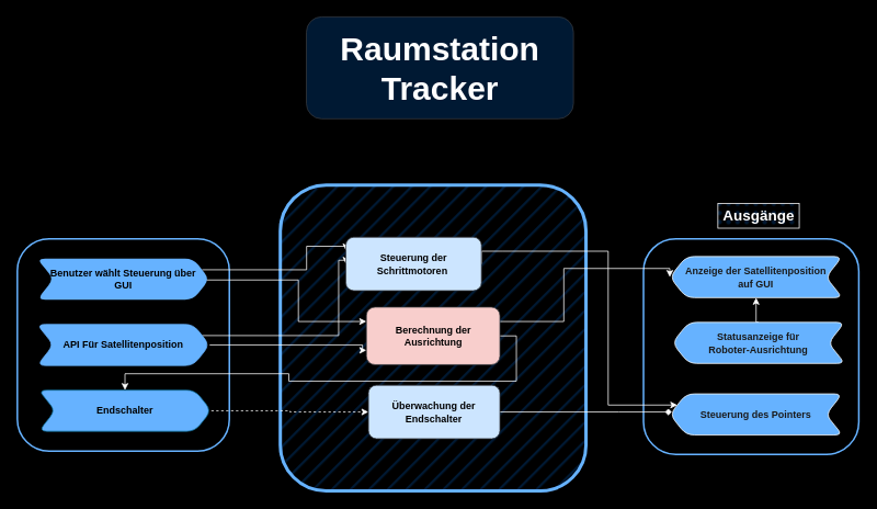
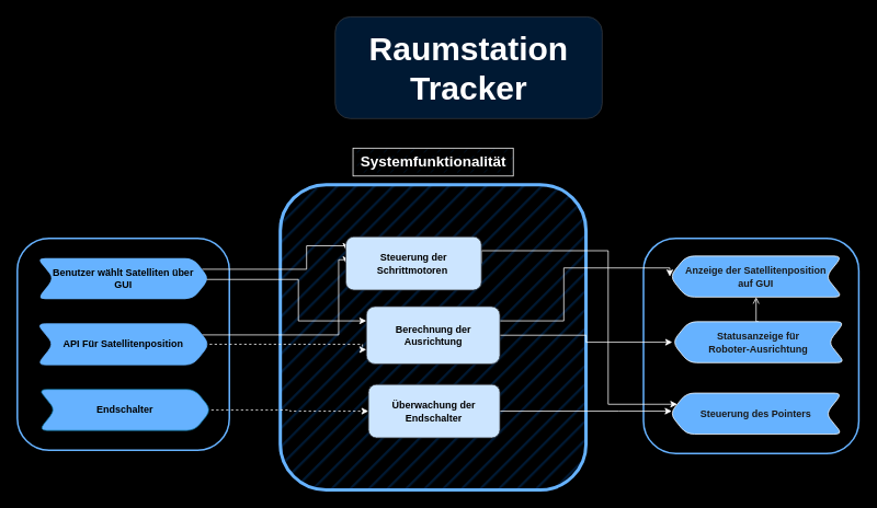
  <mxCell id="0" />
  <mxCell id="1" parent="0" />
- <mxCell id="3" value="&lt;font color=&quot;#ffffff&quot; style=&quot;font-size: 18px;&quot;&gt;&lt;b&gt;Ausgänge&lt;/b&gt;&lt;/font&gt;" style="text;html=1;strokeColor=#FFFFFF;fillColor=#001933;align=center;verticalAlign=middle;whiteSpace=wrap;rounded=0;fontColor=#1A1A1A;labelBackgroundColor=none;strokeWidth=1;fillStyle=dots;" parent="1" vertex="1"><mxGeometry x="872.5" y="247" width="99" height="30" as="geometry" /></mxCell>
- <mxCell id="4" value="&lt;font color=&quot;#ffffff&quot; style=&quot;font-size: 40px;&quot;&gt;Raumstation&lt;br&gt;Tracker&lt;/font&gt;" style="text;strokeColor=#36393d;fillColor=#001933;html=1;fontSize=24;fontStyle=1;verticalAlign=middle;align=center;labelBackgroundColor=none;rounded=1;glass=0;shadow=1;fillStyle=auto;" parent="1" vertex="1"><mxGeometry x="371.75" y="20" width="325" height="124" as="geometry" /></mxCell>
+ <mxCell id="2" value="&lt;b&gt;&lt;font color=&quot;#ffffff&quot; style=&quot;font-size: 18px;&quot;&gt;Systemfunktionalität&lt;/font&gt;&lt;/b&gt;" style="text;html=1;align=center;verticalAlign=middle;resizable=0;points=[];autosize=1;strokeColor=#FFFFFF;fillColor=#001933;fontColor=#1A1A1A;labelBackgroundColor=none;fillStyle=dashed;" parent="1" vertex="1"><mxGeometry x="428.5" y="180" width="195" height="34" as="geometry" /></mxCell>
+ <mxCell id="4" value="&lt;font color=&quot;#ffffff&quot; style=&quot;font-size: 40px;&quot;&gt;Raumstation&lt;br&gt;Tracker&lt;/font&gt;" style="text;strokeColor=#36393d;fillColor=#001933;html=1;fontSize=24;fontStyle=1;verticalAlign=middle;align=center;labelBackgroundColor=none;rounded=1;glass=0;shadow=1;fillStyle=auto;" parent="1" vertex="1"><mxGeometry x="406.75" y="20" width="325" height="124" as="geometry" /></mxCell>
  <mxCell id="5" value="" style="whiteSpace=wrap;html=1;aspect=fixed;rounded=1;glass=0;shadow=1;fillColor=#000000;labelBackgroundColor=none;perimeterSpacing=3;strokeWidth=2;strokeColor=#66B2FF;fillStyle=auto;" parent="1" vertex="1"><mxGeometry x="20" y="290" width="258" height="258" as="geometry" /></mxCell>
  <mxCell id="6" value="" style="whiteSpace=wrap;html=1;aspect=fixed;rounded=1;glass=0;shadow=1;fillColor=#001933;strokeColor=#66B2FF;labelBackgroundColor=none;fontColor=#ffffff;strokeWidth=4;fillStyle=hatch;" parent="1" vertex="1"><mxGeometry x="340" y="224.5" width="372" height="372" as="geometry" /></mxCell>
  <mxCell id="7" value="" style="whiteSpace=wrap;html=1;aspect=fixed;rounded=1;glass=0;shadow=1;fillColor=#000000;fontColor=#ffffff;strokeColor=#66B2FF;labelBackgroundColor=none;strokeWidth=2;" parent="1" vertex="1"><mxGeometry x="782" y="290" width="262" height="262" as="geometry" /></mxCell>
  <mxCell id="8" style="edgeStyle=orthogonalEdgeStyle;rounded=0;orthogonalLoop=1;jettySize=auto;html=1;exitX=1;exitY=0.25;exitDx=0;exitDy=0;entryX=0;entryY=0.25;entryDx=0;entryDy=0;strokeColor=#FFFFFF;fontColor=#FFFFFF;" parent="1" source="10" target="17" edge="1"><mxGeometry relative="1" as="geometry"><Array as="points"><mxPoint x="372" y="328" /><mxPoint x="372" y="299" /></Array></mxGeometry></mxCell>
  <mxCell id="9" style="edgeStyle=orthogonalEdgeStyle;rounded=0;orthogonalLoop=1;jettySize=auto;html=1;entryX=0;entryY=0.25;entryDx=0;entryDy=0;strokeColor=#FFFFFF;fontColor=#FFFFFF;" parent="1" target="20" edge="1"><mxGeometry relative="1" as="geometry"><mxPoint x="242" y="339" as="sourcePoint" /><Array as="points"><mxPoint x="362" y="340" /><mxPoint x="362" y="390" /></Array></mxGeometry></mxCell>
- <mxCell id="10" value="&lt;b&gt;Benutzer wählt Steuerung über&lt;br&gt;GUI&lt;/b&gt;" style="shape=step;perimeter=stepPerimeter;whiteSpace=wrap;html=1;fixedSize=1;labelBackgroundColor=none;rounded=1;fillColor=#66B2FF;strokeColor=#36393d;strokeWidth=0;" parent="1" vertex="1"><mxGeometry x="44" y="314" width="210" height="50" as="geometry" /></mxCell>
- <mxCell id="11" style="edgeStyle=orthogonalEdgeStyle;rounded=0;orthogonalLoop=1;jettySize=auto;html=1;entryX=0;entryY=0.75;entryDx=0;entryDy=0;strokeColor=#FFFFFF;fontColor=#FFFFFF;" parent="1" source="13" target="20" edge="1"><mxGeometry relative="1" as="geometry"><Array as="points"><mxPoint x="440" y="419" /></Array></mxGeometry></mxCell>
+ <mxCell id="10" value="&lt;b&gt;Benutzer wählt Satelliten über&lt;br&gt;GUI&lt;/b&gt;" style="shape=step;perimeter=stepPerimeter;whiteSpace=wrap;html=1;fixedSize=1;labelBackgroundColor=none;rounded=1;fillColor=#66B2FF;strokeColor=#36393d;strokeWidth=0;" parent="1" vertex="1"><mxGeometry x="44" y="314" width="210" height="50" as="geometry" /></mxCell>
+ <mxCell id="11" style="edgeStyle=orthogonalEdgeStyle;rounded=0;orthogonalLoop=1;jettySize=auto;html=1;entryX=0;entryY=0.75;entryDx=0;entryDy=0;strokeColor=#FFFFFF;fontColor=#FFFFFF;dashed=1;" parent="1" source="13" target="20" edge="1"><mxGeometry relative="1" as="geometry"><Array as="points"><mxPoint x="440" y="419" /></Array></mxGeometry></mxCell>
  <mxCell id="12" style="edgeStyle=orthogonalEdgeStyle;rounded=0;orthogonalLoop=1;jettySize=auto;html=1;exitX=1;exitY=0.25;exitDx=0;exitDy=0;entryX=0;entryY=0.5;entryDx=0;entryDy=0;strokeColor=#FFFFFF;fontColor=#FFFFFF;" parent="1" source="13" target="17" edge="1"><mxGeometry relative="1" as="geometry"><Array as="points"><mxPoint x="411" y="408" /><mxPoint x="411" y="316" /></Array></mxGeometry></mxCell>
  <mxCell id="13" value="&lt;b&gt;API Für Satellitenposition&lt;/b&gt;" style="shape=step;perimeter=stepPerimeter;whiteSpace=wrap;html=1;fixedSize=1;labelBackgroundColor=none;rounded=1;fillColor=#66B2FF;strokeColor=#66B2FF;" parent="1" vertex="1"><mxGeometry x="44" y="394" width="210" height="50" as="geometry" /></mxCell>
  <mxCell id="14" style="edgeStyle=orthogonalEdgeStyle;rounded=0;orthogonalLoop=1;jettySize=auto;html=1;exitX=1;exitY=0.5;exitDx=0;exitDy=0;entryX=0;entryY=0.5;entryDx=0;entryDy=0;strokeColor=#FFFFFF;fontColor=#FFFFFF;dashed=1;" parent="1" source="15" target="22" edge="1"><mxGeometry relative="1" as="geometry" /></mxCell>
  <mxCell id="15" value="&lt;b&gt;Endschalter&lt;/b&gt;" style="shape=step;perimeter=stepPerimeter;whiteSpace=wrap;html=1;fixedSize=1;labelBackgroundColor=none;rounded=1;fillColor=#66B2FF;strokeColor=#10739e;" parent="1" vertex="1"><mxGeometry x="46" y="474" width="210" height="50" as="geometry" /></mxCell>
  <mxCell id="16" style="edgeStyle=orthogonalEdgeStyle;rounded=0;orthogonalLoop=1;jettySize=auto;html=1;exitX=1;exitY=0.5;exitDx=0;exitDy=0;entryX=1;entryY=0.75;entryDx=0;entryDy=0;strokeColor=#FFFFFF;fontColor=#FFFFFF;" parent="1" source="17" target="26" edge="1"><mxGeometry relative="1" as="geometry"><Array as="points"><mxPoint x="610" y="305" /><mxPoint x="739" y="305" /><mxPoint x="739" y="482" /></Array></mxGeometry></mxCell>
  <mxCell id="17" value="&lt;b&gt;Steuerung der Schrittmotoren&amp;nbsp;&lt;/b&gt;" style="rounded=1;whiteSpace=wrap;html=1;labelBackgroundColor=none;fillColor=#CCE5FF;strokeColor=#36393d;" parent="1" vertex="1"><mxGeometry x="419.75" y="288" width="165" height="65" as="geometry" /></mxCell>
- <mxCell id="18" style="edgeStyle=orthogonalEdgeStyle;rounded=0;orthogonalLoop=1;jettySize=auto;html=1;exitX=1;exitY=0.5;exitDx=0;exitDy=0;strokeColor=#FFFFFF;fontColor=#FFFFFF;" parent="1" source="20" target="15" edge="1"><mxGeometry relative="1" as="geometry" /></mxCell>
+ <mxCell id="18" style="edgeStyle=orthogonalEdgeStyle;rounded=0;orthogonalLoop=1;jettySize=auto;html=1;exitX=1;exitY=0.5;exitDx=0;exitDy=0;strokeColor=#FFFFFF;fontColor=#FFFFFF;" parent="1" source="20" target="25" edge="1"><mxGeometry relative="1" as="geometry" /></mxCell>
  <mxCell id="19" style="edgeStyle=orthogonalEdgeStyle;rounded=0;orthogonalLoop=1;jettySize=auto;html=1;exitX=1;exitY=0.25;exitDx=0;exitDy=0;entryX=1;entryY=0.5;entryDx=0;entryDy=0;strokeColor=#FFFFFF;fontColor=#FFFFFF;" parent="1" source="20" target="23" edge="1"><mxGeometry relative="1" as="geometry"><Array as="points"><mxPoint x="685" y="390" /><mxPoint x="685" y="326" /></Array></mxGeometry></mxCell>
- <mxCell id="20" value="&lt;b&gt;Berechnung der Ausrichtung&lt;/b&gt;" style="rounded=1;whiteSpace=wrap;html=1;labelBackgroundColor=none;fillColor=#f8cecc;strokeColor=#36393d;" parent="1" vertex="1"><mxGeometry x="444.75" y="373" width="162.5" height="70" as="geometry" /></mxCell>
- <mxCell id="21" style="edgeStyle=orthogonalEdgeStyle;rounded=0;orthogonalLoop=1;jettySize=auto;html=1;exitX=1;exitY=0.5;exitDx=0;exitDy=0;strokeColor=#FFFFFF;fontColor=#FFFFFF;endArrow=diamond;" parent="1" source="22" target="26" edge="1"><mxGeometry relative="1" as="geometry"><Array as="points"><mxPoint x="752" y="500" /><mxPoint x="752" y="500" /></Array></mxGeometry></mxCell>
+ <mxCell id="20" value="&lt;b&gt;Berechnung der Ausrichtung&lt;/b&gt;" style="rounded=1;whiteSpace=wrap;html=1;labelBackgroundColor=none;fillColor=#cce5ff;strokeColor=#36393d;" parent="1" vertex="1"><mxGeometry x="444.75" y="373" width="162.5" height="70" as="geometry" /></mxCell>
+ <mxCell id="21" style="edgeStyle=orthogonalEdgeStyle;rounded=0;orthogonalLoop=1;jettySize=auto;html=1;exitX=1;exitY=0.5;exitDx=0;exitDy=0;strokeColor=#FFFFFF;fontColor=#FFFFFF;" parent="1" source="22" target="26" edge="1"><mxGeometry relative="1" as="geometry"><Array as="points"><mxPoint x="752" y="500" /><mxPoint x="752" y="500" /></Array></mxGeometry></mxCell>
  <mxCell id="22" value="&lt;b&gt;Überwachung der Endschalter&lt;/b&gt;" style="rounded=1;whiteSpace=wrap;html=1;labelBackgroundColor=none;fillColor=#cce5ff;strokeColor=#36393d;" parent="1" vertex="1"><mxGeometry x="447.25" y="468" width="160" height="65" as="geometry" /></mxCell>
  <mxCell id="23" value="&lt;b&gt;Anzeige der Satellitenposition &lt;br&gt;auf GUI&lt;/b&gt;" style="shape=step;perimeter=stepPerimeter;whiteSpace=wrap;html=1;fixedSize=1;direction=west;labelBackgroundColor=none;rounded=1;fillColor=#66B2FF;strokeColor=#FFFFFF;fontColor=#1A1A1A;" parent="1" vertex="1"><mxGeometry x="814" y="311.5" width="210" height="50" as="geometry" /></mxCell>
- <mxCell id="24" style="edgeStyle=orthogonalEdgeStyle;rounded=0;orthogonalLoop=1;jettySize=auto;html=1;exitX=0.5;exitY=1;exitDx=0;exitDy=0;entryX=0.5;entryY=0;entryDx=0;entryDy=0;strokeColor=#FFFFFF;fontColor=#FFFFFF;" parent="1" source="25" target="23" edge="1"><mxGeometry relative="1" as="geometry" /></mxCell>
+ <mxCell id="24" style="edgeStyle=orthogonalEdgeStyle;rounded=0;orthogonalLoop=1;jettySize=auto;html=1;exitX=0.5;exitY=1;exitDx=0;exitDy=0;entryX=0.5;entryY=0;entryDx=0;entryDy=0;strokeColor=#FFFFFF;fontColor=#FFFFFF;endArrow=open;" parent="1" source="25" target="23" edge="1"><mxGeometry relative="1" as="geometry" /></mxCell>
  <mxCell id="25" value="&lt;b&gt;Statusanzeige für &lt;br&gt;Roboter-Ausrichtung&lt;/b&gt;" style="shape=step;perimeter=stepPerimeter;whiteSpace=wrap;html=1;fixedSize=1;direction=west;labelBackgroundColor=none;rounded=1;fillColor=#66B2FF;strokeColor=#FFFFFF;fontColor=#1A1A1A;" parent="1" vertex="1"><mxGeometry x="817" y="391.5" width="210" height="50" as="geometry" /></mxCell>
  <mxCell id="26" value="&lt;b&gt;Steuerung des Pointers&lt;/b&gt;" style="shape=step;perimeter=stepPerimeter;whiteSpace=wrap;html=1;fixedSize=1;direction=west;labelBackgroundColor=none;rounded=1;fillColor=#66B2FF;strokeColor=#FFFFFF;fontColor=#1A1A1A;" parent="1" vertex="1"><mxGeometry x="814" y="478.5" width="210" height="50" as="geometry" /></mxCell>
